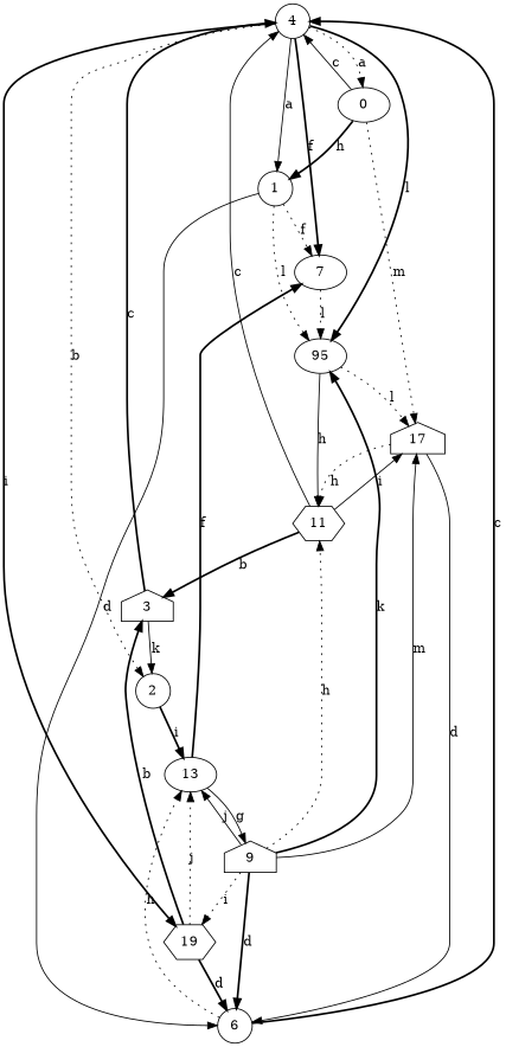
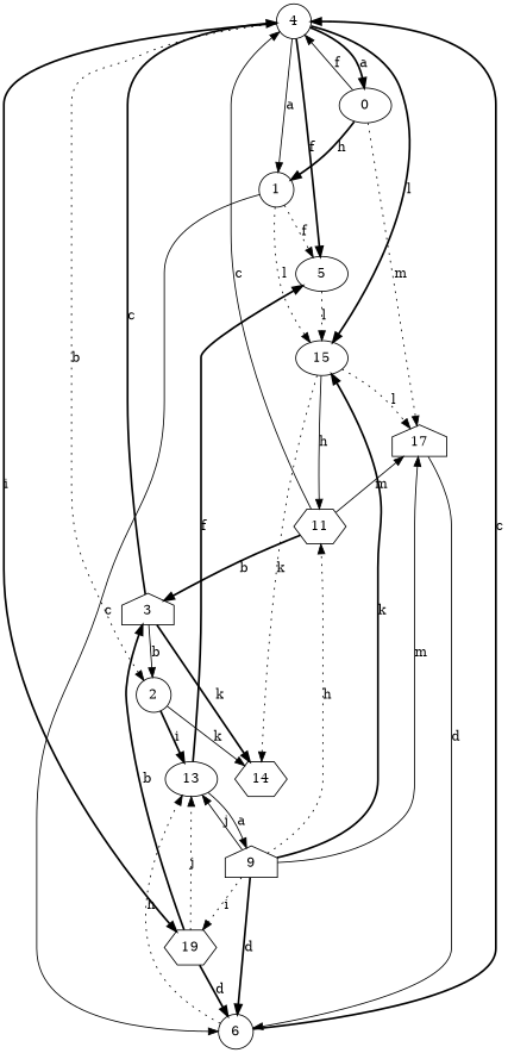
  strict digraph {
    node [shape=circle]
    edge [style=bold]
    4
    0 [shape=ellipse]
    17 [shape=house]
    1
-   7 [shape=ellipse]
-   15 [shape=ellipse label=95]
+   7 [shape=ellipse label=5]
+   15 [shape=ellipse]
    2
    n8 [label=19 shape=hexagon]
    11 [shape=hexagon]
    3 [shape=house]
    6
    13 [shape=ellipse]
+   14 [shape=hexagon]
    9 [shape=house]
-   4 -> 0 [label=a style=dotted]
+   4 -> 0 [label=a]
    4 -> 1 [label=a style=solid]
    4 -> 7 [label=f]
    4 -> 15 [label=l]
    4 -> 2 [label=b style=dotted]
    4 -> n8 [label=i]
-   0 -> 4 [label=c style=solid]
+   0 -> 4 [label=f style=solid]
    0 -> 17 [label=m style=dotted]
    0 -> 1 [label=h]
-   17 -> 11 [label=h style=dotted]
    17 -> 6 [label=d style=solid]
    1 -> 7 [label=f style=dotted]
    1 -> 15 [label=l style=dotted]
-   1 -> 6 [label=d style=solid]
+   1 -> 6 [label=c style=solid]
    7 -> 15 [label=l style=dotted]
    15 -> 17 [label=l style=dotted]
    15 -> 11 [label=h style=solid]
+   15 -> 14 [label=k style=dotted]
    2 -> 13 [label=i]
+   2 -> 14 [label=k style=solid]
    n8 -> 3 [label=b]
    n8 -> 6 [label=d]
    n8 -> 13 [label=j style=dotted]
    11 -> 4 [label=c style=solid]
-   11 -> 17 [label=i style=solid]
+   11 -> 17 [label=m style=solid]
    11 -> 3 [label=b]
    3 -> 4 [label=c]
-   3 -> 2 [label=k style=solid]
+   3 -> 2 [label=b style=solid]
+   3 -> 14 [label=k]
    6 -> 4 [label=c]
    6 -> 13 [label=h style=dotted]
    13 -> 7 [label=f]
-   13 -> 9 [label=g style=solid]
+   13 -> 9 [label=a style=solid]
    9 -> 17 [label=m style=solid]
    9 -> 15 [label=k]
    9 -> n8 [label=i style=dotted]
    9 -> 11 [label=h style=dotted]
    9 -> 6 [label=d]
    9 -> 13 [label=j style=solid]
  }
